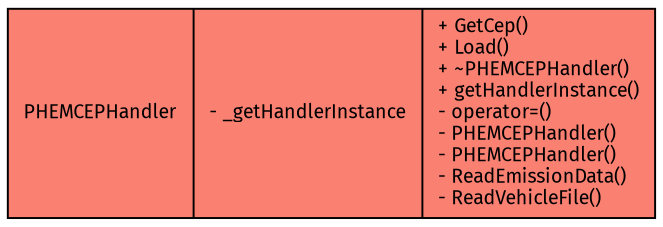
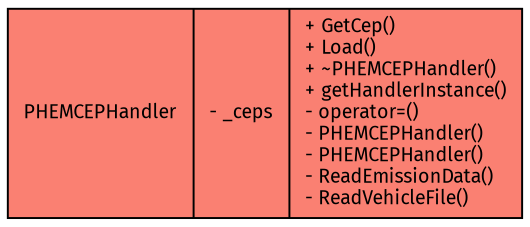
  digraph {
    rankdir=LR
    fontname="Fira Sans"
-   n1 [color=black fillcolor=salmon fontcolor=black fontname="Fira Sans" fontsize=10 height=0.2 label="{PHEMCEPHandler\n|- _getHandlerInstance\l|+ GetCep()\l+ Load()\l+ ~PHEMCEPHandler()\l+ getHandlerInstance()\l- operator=()\l- PHEMCEPHandler()\l- PHEMCEPHandler()\l- ReadEmissionData()\l- ReadVehicleFile()\l}" shape=record style=filled width=0.4]
+   n1 [color=black fillcolor=salmon fontcolor=black fontname="Fira Sans" fontsize=10 height=0.2 label="{PHEMCEPHandler\n|- _ceps\l|+ GetCep()\l+ Load()\l+ ~PHEMCEPHandler()\l+ getHandlerInstance()\l- operator=()\l- PHEMCEPHandler()\l- PHEMCEPHandler()\l- ReadEmissionData()\l- ReadVehicleFile()\l}" shape=record style=filled width=0.4]
  }
